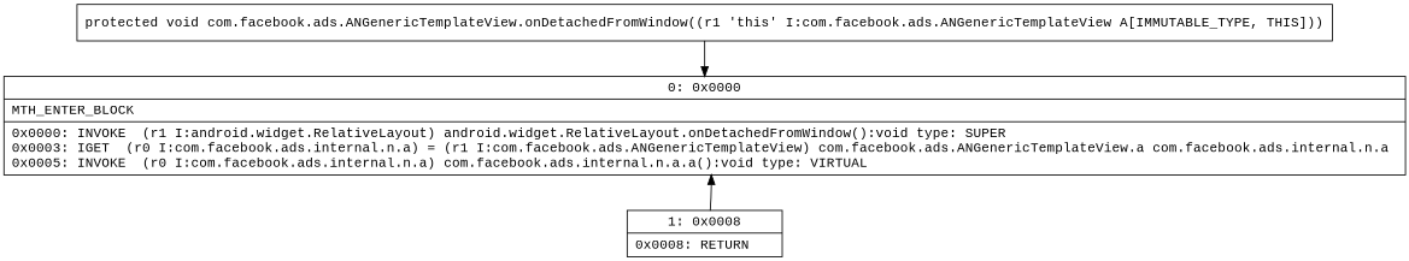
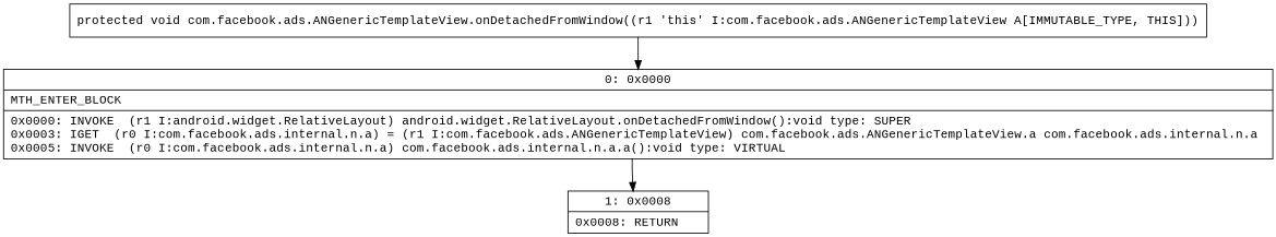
  digraph {
    fontname="Liberation Mono"
    node [shape=record fontname="Liberation Mono"]
    edge [fontname="Liberation Mono"]
    n1 [label="{0\:\ 0x0000|MTH_ENTER_BLOCK\l|0x0000: INVOKE  (r1 I:android.widget.RelativeLayout) android.widget.RelativeLayout.onDetachedFromWindow():void type: SUPER \l0x0003: IGET  (r0 I:com.facebook.ads.internal.n.a) = (r1 I:com.facebook.ads.ANGenericTemplateView) com.facebook.ads.ANGenericTemplateView.a com.facebook.ads.internal.n.a \l0x0005: INVOKE  (r0 I:com.facebook.ads.internal.n.a) com.facebook.ads.internal.n.a.a():void type: VIRTUAL \l}"]
    n2 [label="{1\:\ 0x0008|0x0008: RETURN   \l}"]
    n3 [label="{protected void com.facebook.ads.ANGenericTemplateView.onDetachedFromWindow((r1 'this' I:com.facebook.ads.ANGenericTemplateView A[IMMUTABLE_TYPE, THIS])) }"]
-   n2 -> n1
+   n1 -> n2
    n3 -> n1
  }
